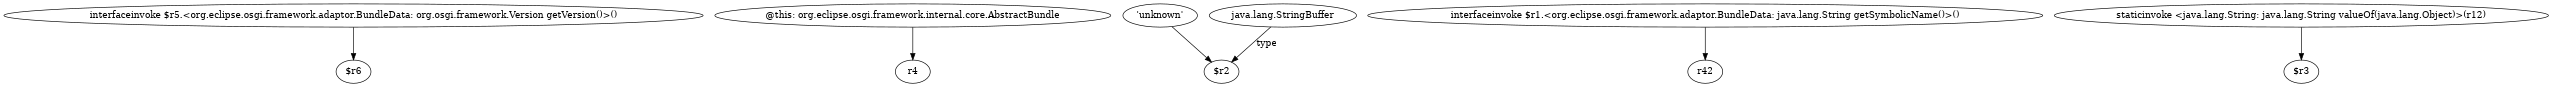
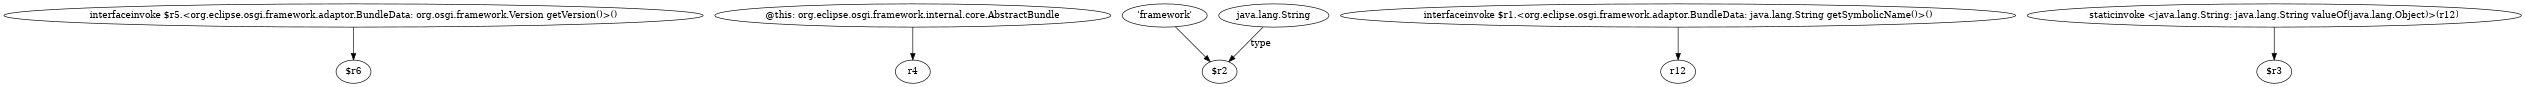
  digraph {
    n1 [label="interfaceinvoke $r5.<org.eclipse.osgi.framework.adaptor.BundleData: org.osgi.framework.Version getVersion()>()"]
    n2 [label="$r6"]
    n3 [label="@this: org.eclipse.osgi.framework.internal.core.AbstractBundle"]
    n4 [label=r4]
-   n5 [label="'unknown'"]
+   n5 [label="'framework'"]
    n6 [label="$r2"]
-   n7 [label=r42]
-   n8 [label="java.lang.StringBuffer"]
+   n7 [label=r12]
+   n8 [label="java.lang.String"]
    n9 [label="staticinvoke <java.lang.String: java.lang.String valueOf(java.lang.Object)>(r12)"]
    n10 [label="$r3"]
    n11 [label="interfaceinvoke $r1.<org.eclipse.osgi.framework.adaptor.BundleData: java.lang.String getSymbolicName()>()"]
    n1 -> n2
    n3 -> n4
    n5 -> n6
    n8 -> n6 [label=type]
    n9 -> n10
    n11 -> n7
  }
